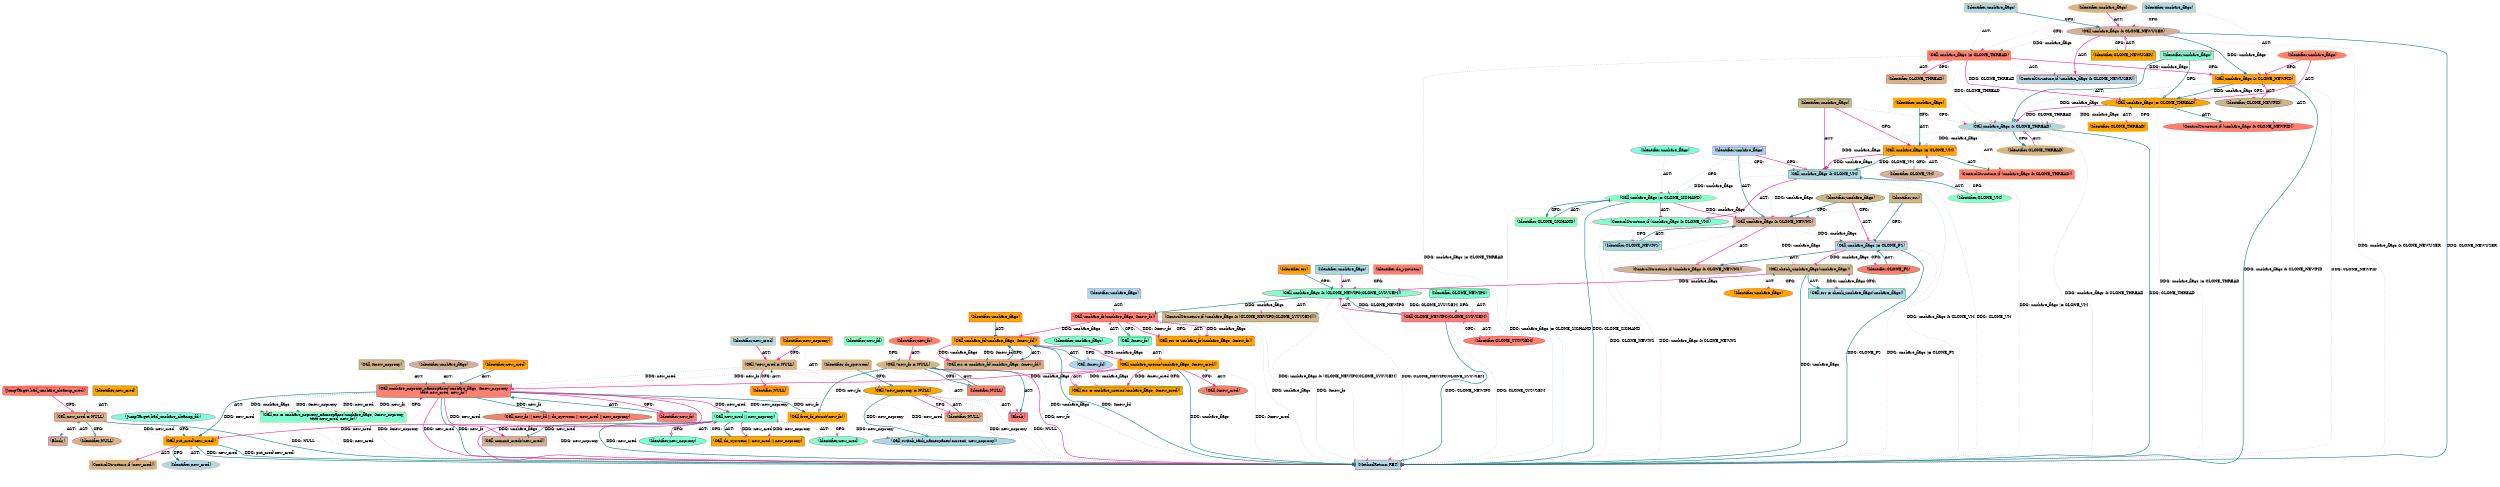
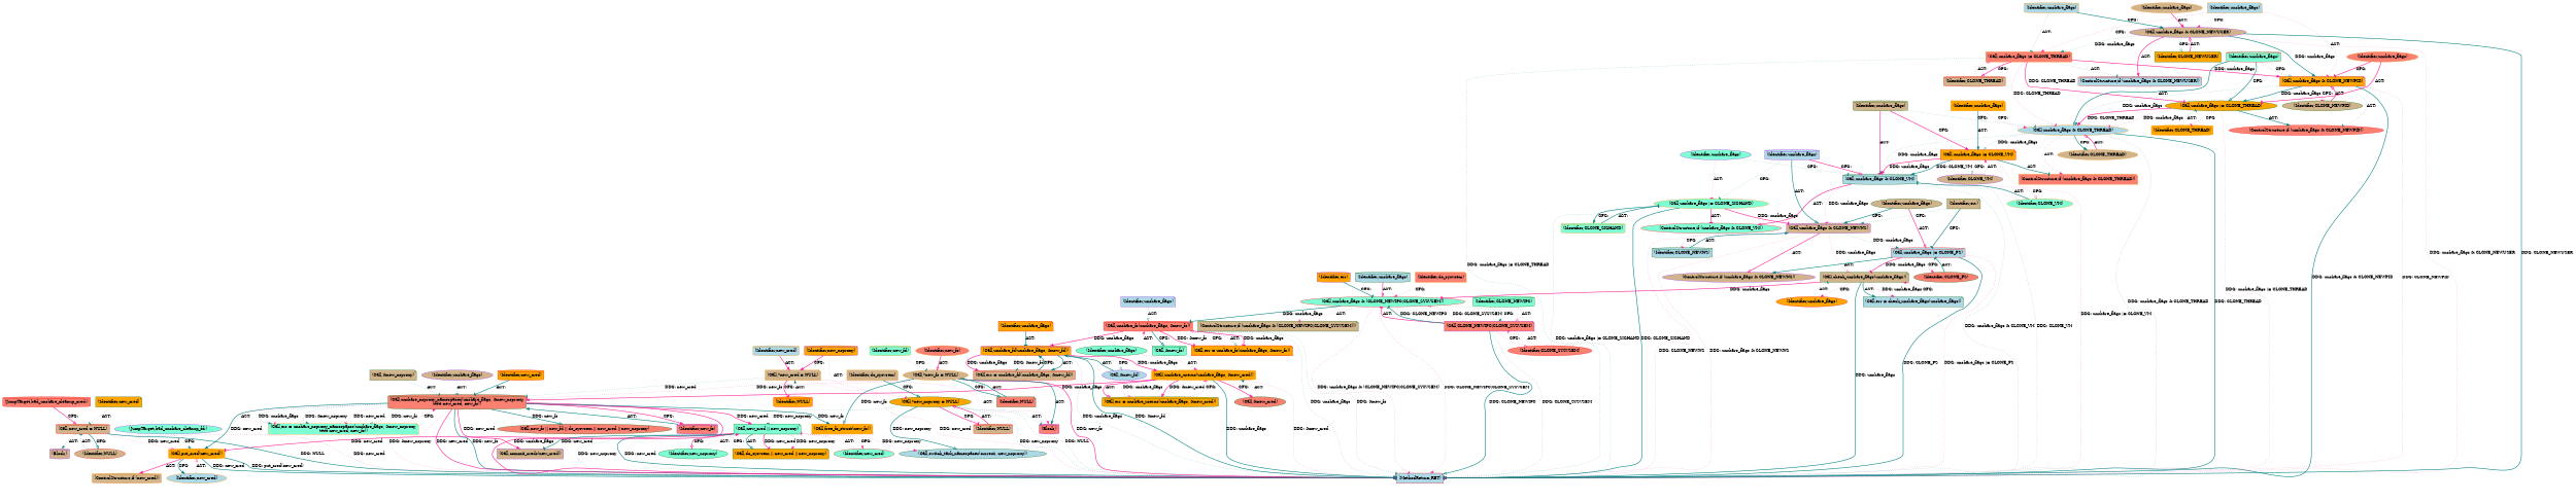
  digraph {
    node [color=darkgreen fillcolor=tan shape=cylinder style=filled]
    edge [arrowhead=tee color=deeppink style=dotted]
    n1 [color=darkorange fillcolor=orange label="(Call,put_cred(new_cred))"]
    n2 [color=red fillcolor=lightblue label="(MethodReturn,RET)" shape=note]
    n3 [color=darkorange label="(ControlStructure,if (new_cred))"]
    n4 [color=darkorange fillcolor=lightblue label="(Identifier,new_cred)" shape=ellipse]
    n5 [fillcolor=aquamarine label="(Call,new_cred || new_nsproxy)" shape=note]
    n6 [color=red fillcolor=aquamarine label="(Identifier,new_cred)" shape=ellipse]
    n7 [fillcolor=aquamarine label="(Identifier,new_nsproxy)" shape=ellipse]
    n8 [color=purple label="(Call,commit_creds(new_cred))" shape=note]
    n9 [fillcolor=lightblue label="(Call,switch_task_namespaces(current, new_nsproxy))" shape=ellipse]
    n10 [fillcolor=orange label="(Call,do_sysvsem || new_cred || new_nsproxy)" shape=note]
    n11 [fillcolor=salmon label="(Call,unshare_nsproxy_namespaces(unshare_flags, &new_nsproxy,\n\t\t\t\t\t new_cred, new_fs))"]
    n12 [fillcolor=salmon label="(Call,new_fs || new_fd || do_sysvsem || new_cred || new_nsproxy)" shape=ellipse]
    n13 [color=darkorange fillcolor=aquamarine label="(Call,err = unshare_nsproxy_namespaces(unshare_flags, &new_nsproxy,\n\t\t\t\t\t new_cred, new_fs))" shape=note]
    n14 [color=purple fillcolor=salmon label="(Identifier,new_fs)"]
    n15 [color=darkorange fillcolor=orange label="(Call,free_fs_struct(new_fs))" shape=note]
    n16 [color=darkorange fillcolor=orange label="(Call,unshare_userns(unshare_flags, &new_cred))"]
    n17 [fillcolor=salmon label="(Call,&new_cred)" shape=ellipse]
    n18 [fillcolor=orange label="(Call,err = unshare_userns(unshare_flags, &new_cred))"]
    n19 [color=purple fillcolor=orange label="(Call,unshare_fd(unshare_flags, &new_fd))"]
    n20 [color=red label="(Call,err = unshare_fd(unshare_flags, &new_fd))"]
    n21 [color=purple fillcolor=lightblue label="(Call,&new_fd)" shape=ellipse]
    n22 [color=red fillcolor=salmon label="(Call,unshare_fs(unshare_flags, &new_fs))"]
    n23 [fillcolor=aquamarine label="(Call,&new_fs)"]
    n24 [color=red fillcolor=orange label="(Call,err = unshare_fs(unshare_flags, &new_fs))" shape=note]
    n25 [color=red fillcolor=aquamarine label="(Call,unshare_flags & (CLONE_NEWIPC|CLONE_SYSVSEM))" shape=ellipse]
    n26 [color=purple fillcolor=salmon label="(Call,CLONE_NEWIPC|CLONE_SYSVSEM)" shape=note]
    n27 [label="(ControlStructure,if (unshare_flags & (CLONE_NEWIPC|CLONE_SYSVSEM)))" shape=note]
    n28 [color=red fillcolor=salmon label="(Identifier,CLONE_SYSVSEM)" shape=ellipse]
    n29 [label="(Call,check_unshare_flags(unshare_flags))" shape=note]
    n30 [fillcolor=lightblue label="(Call,err = check_unshare_flags(unshare_flags))" shape=note]
    n31 [color=red fillcolor=orange label="(Identifier,unshare_flags)" shape=ellipse]
    n32 [color=red fillcolor=lightblue label="(Call,unshare_flags |= CLONE_FS)"]
    n33 [fillcolor=salmon label="(Identifier,CLONE_FS)" shape=ellipse]
    n34 [color=purple label="(ControlStructure,if (unshare_flags & CLONE_NEWNS))" shape=ellipse]
    n35 [color=purple label="(Call,unshare_flags & CLONE_NEWNS)"]
    n36 [fillcolor=lightblue label="(Identifier,CLONE_NEWNS)"]
    n37 [fillcolor=lightblue label="(Call,unshare_flags & CLONE_VM)"]
    n38 [color=darkorange fillcolor=aquamarine label="(Call,unshare_flags |= CLONE_SIGHAND)" shape=ellipse]
    n39 [color=red fillcolor=aquamarine label="(ControlStructure,if (unshare_flags & CLONE_VM))" shape=ellipse]
    n40 [color=darkorange fillcolor=aquamarine label="(Identifier,CLONE_VM)" shape=ellipse]
    n41 [color=darkorange fillcolor=aquamarine label="(Identifier,CLONE_SIGHAND)"]
    n42 [color=darkorange fillcolor=lightblue label="(Call,unshare_flags & CLONE_THREAD)" shape=ellipse]
    n43 [color=red fillcolor=orange label="(Call,unshare_flags |= CLONE_VM)" shape=note]
    n44 [color=darkorange label="(Identifier,CLONE_THREAD)" shape=ellipse]
    n45 [color=darkorange fillcolor=salmon label="(ControlStructure,if (unshare_flags & CLONE_THREAD))" shape=note]
    n46 [color=purple label="(Identifier,CLONE_VM)" shape=ellipse]
    n47 [fillcolor=orange label="(Call,unshare_flags |= CLONE_THREAD)" shape=ellipse]
    n48 [color=red fillcolor=salmon label="(ControlStructure,if (unshare_flags & CLONE_NEWPID))" shape=ellipse]
    n49 [color=darkorange fillcolor=orange label="(Identifier,CLONE_THREAD)"]
    n50 [color=purple fillcolor=orange label="(Call,unshare_flags & CLONE_NEWPID)" shape=note]
    n51 [label="(Identifier,CLONE_NEWPID)" shape=ellipse]
    n52 [color=darkorange fillcolor=salmon label="(Call,unshare_flags |= CLONE_THREAD)" shape=note]
    n53 [color=red label="(Identifier,CLONE_THREAD)"]
    n54 [color=red fillcolor=lightblue label="(ControlStructure,if (unshare_flags & CLONE_NEWUSER))"]
    n55 [color=purple label="(Call,unshare_flags & CLONE_NEWUSER)" shape=ellipse]
    n56 [fillcolor=orange label="(Identifier,CLONE_NEWUSER)" shape=note]
    n57 [color=darkorange label="(Call,*new_cred = NULL)" shape=note]
    n58 [color=purple fillcolor=salmon label="(Block,)"]
    n59 [color=red fillcolor=orange label="(Identifier,NULL)"]
    n60 [color=darkorange label="(Call,*new_fs = NULL)" shape=ellipse]
    n61 [fillcolor=salmon label="(Identifier,NULL)" shape=note]
    n62 [fillcolor=orange label="(Call,*new_nsproxy = NULL)" shape=ellipse]
    n63 [color=red label="(Identifier,NULL)"]
    n64 [color=red label="(Call,new_cred = NULL)"]
    n65 [color=purple label="(Block,)"]
    n66 [color=red label="(Identifier,NULL)" shape=ellipse]
    n67 [fillcolor=lightblue label="(Identifier,unshare_flags)"]
    n68 [color=purple fillcolor=aquamarine label="(JumpTarget,bad_unshare_cleanup_fd:)" shape=ellipse]
    n69 [color=darkorange fillcolor=orange label="(Identifier,unshare_flags)" shape=note]
    n70 [label="(Identifier,unshare_flags)" shape=ellipse]
    n71 [color=darkorange fillcolor=lightblue label="(Identifier,unshare_flags)" shape=note]
    n72 [color=purple label="(Identifier,unshare_flags)" shape=ellipse]
    n73 [color=purple fillcolor=lightblue label="(Identifier,unshare_flags)"]
    n74 [color=darkorange fillcolor=aquamarine label="(Identifier,new_fd)"]
    n75 [fillcolor=aquamarine label="(Identifier,CLONE_NEWIPC)"]
    n76 [color=darkorange fillcolor=lightblue label="(Identifier,unshare_flags)"]
    n77 [color=purple fillcolor=aquamarine label="(Identifier,unshare_flags)" shape=ellipse]
    n78 [color=purple fillcolor=orange label="(Identifier,new_nsproxy)"]
    n79 [color=darkorange fillcolor=salmon label="(Identifier,do_sysvsem)" shape=note]
    n80 [color=red fillcolor=orange label="(Identifier,new_cred)"]
    n81 [color=red fillcolor=aquamarine label="(Identifier,unshare_flags)"]
    n82 [color=red fillcolor=orange label="(Identifier,unshare_flags)" shape=note]
    n83 [color=darkorange fillcolor=salmon label="(Identifier,new_fs)" shape=ellipse]
    n84 [color=purple fillcolor=orange label="(Identifier,err)"]
    n85 [color=darkorange label="(Identifier,unshare_flags)" shape=ellipse]
    n86 [color=red fillcolor=salmon label="(JumpTarget,bad_unshare_cleanup_cred:)"]
    n87 [fillcolor=orange label="(Identifier,new_cred)" shape=note]
    n88 [color=darkorange fillcolor=salmon label="(Identifier,unshare_flags)" shape=ellipse]
    n89 [color=purple fillcolor=lightblue label="(Identifier,unshare_flags)" shape=note]
    n90 [color=darkorange label="(Identifier,do_sysvsem)" shape=note]
    n91 [color=darkorange fillcolor=lightblue label="(Identifier,new_cred)"]
    n92 [label="(Identifier,unshare_flags)"]
    n93 [fillcolor=aquamarine label="(Identifier,unshare_flags)" shape=ellipse]
    n94 [label="(Call,&new_nsproxy)" shape=note]
    n95 [label="(Identifier,err)" shape=note]
    n1 -> n2 [color=teal label="DDG: put_cred(new_cred)" style=bold]
    n1 -> n2 [color=teal label="DDG: new_cred" style=bold]
    n1 -> n3 [arrowhead=normal label="AST: " style=bold]
    n1 -> n4 [arrowhead=normal color=teal label="CFG: " style=bold]
    n4 -> n1 [arrowhead=onormal label="AST: "]
    n5 -> n1 [label="DDG: new_cred" style=bold]
    n5 -> n2 [color=teal label="DDG: new_cred" style=bold]
    n5 -> n2 [color=teal label="DDG: new_nsproxy"]
    n5 -> n6 [arrowhead=normal label="CFG: "]
    n5 -> n7 [arrowhead=onormal label="CFG: " style=bold]
    n5 -> n8 [color=teal label="DDG: new_cred" style=bold]
    n5 -> n9 [arrowhead=normal label="DDG: new_nsproxy"]
    n5 -> n10 [arrowhead=onormal color=teal label="AST: " style=bold]
    n5 -> n10 [label="DDG: new_cred" style=bold]
    n5 -> n10 [arrowhead=normal label="DDG: new_nsproxy"]
    n6 -> n5 [label="AST: "]
    n7 -> n5 [arrowhead=normal label="AST: "]
    n10 -> n5 [arrowhead=onormal label="CFG: "]
    n11 -> n1 [arrowhead=normal color=teal label="DDG: new_cred" style=bold]
    n11 -> n2 [color=teal label="DDG: new_fs" style=bold]
    n11 -> n2 [arrowhead=normal label="DDG: unshare_flags" style=bold]
    n11 -> n2 [arrowhead=onormal label="DDG: &new_nsproxy"]
    n11 -> n2 [label="DDG: new_cred" style=bold]
    n11 -> n5 [arrowhead=normal label="DDG: new_cred" style=bold]
    n11 -> n8 [arrowhead=normal label="DDG: new_cred" style=bold]
    n11 -> n12 [arrowhead=onormal color=teal label="DDG: new_fs" style=bold]
    n11 -> n13 [label="AST: "]
    n11 -> n13 [arrowhead=normal color=teal label="DDG: unshare_flags"]
    n11 -> n13 [arrowhead=normal color=teal label="DDG: &new_nsproxy"]
    n11 -> n13 [label="DDG: new_cred"]
    n11 -> n13 [arrowhead=onormal color=teal label="DDG: new_fs"]
    n11 -> n14 [arrowhead=normal label="CFG: " style=bold]
    n11 -> n15 [arrowhead=normal color=teal label="DDG: new_fs" style=bold]
    n13 -> n11 [arrowhead=normal label="CFG: "]
    n14 -> n11 [arrowhead=normal color=teal label="AST: " style=bold]
    n16 -> n2 [label="DDG: &new_cred"]
    n16 -> n2 [color=teal label="DDG: unshare_flags" style=bold]
    n16 -> n11 [arrowhead=normal label="DDG: unshare_flags" style=bold]
    n16 -> n17 [arrowhead=normal label="CFG: " style=bold]
    n16 -> n18 [arrowhead=onormal label="AST: " style=bold]
    n16 -> n18 [arrowhead=onormal label="DDG: unshare_flags"]
    n16 -> n18 [arrowhead=normal label="DDG: &new_cred" style=bold]
    n17 -> n16 [arrowhead=normal color=teal label="AST: "]
    n18 -> n16 [label="CFG: "]
    n19 -> n2 [arrowhead=onormal color=teal label="DDG: &new_fd" style=bold]
    n19 -> n2 [arrowhead=onormal color=teal label="DDG: unshare_flags"]
    n19 -> n16 [arrowhead=normal label="DDG: unshare_flags" style=bold]
    n19 -> n20 [arrowhead=normal color=teal label="AST: " style=bold]
    n19 -> n20 [arrowhead=normal label="DDG: unshare_flags" style=bold]
    n19 -> n20 [color=teal label="DDG: &new_fd"]
    n19 -> n21 [arrowhead=onormal color=teal label="CFG: "]
    n20 -> n19 [arrowhead=normal color=teal label="CFG: " style=bold]
    n21 -> n19 [arrowhead=normal color=teal label="AST: " style=bold]
    n22 -> n2 [arrowhead=normal color=teal label="DDG: unshare_flags"]
    n22 -> n2 [color=teal label="DDG: &new_fs"]
    n22 -> n19 [arrowhead=normal label="DDG: unshare_flags" style=bold]
    n22 -> n23 [arrowhead=onormal color=teal label="CFG: " style=bold]
    n22 -> n24 [arrowhead=onormal color=teal label="AST: "]
    n22 -> n24 [label="DDG: unshare_flags" style=bold]
    n22 -> n24 [label="DDG: &new_fs" style=bold]
    n23 -> n22 [arrowhead=normal label="AST: "]
    n24 -> n22 [arrowhead=onormal label="CFG: "]
    n25 -> n2 [label="DDG: unshare_flags & (CLONE_NEWIPC|CLONE_SYSVSEM)"]
    n25 -> n2 [arrowhead=normal label="DDG: CLONE_NEWIPC|CLONE_SYSVSEM"]
    n25 -> n22 [color=teal label="DDG: unshare_flags" style=bold]
    n25 -> n26 [arrowhead=normal color=teal label="CFG: "]
    n25 -> n27 [label="AST: "]
    n26 -> n2 [arrowhead=onormal color=teal label="DDG: CLONE_NEWIPC" style=bold]
    n26 -> n2 [color=teal label="DDG: CLONE_SYSVSEM"]
    n26 -> n25 [label="AST: " style=bold]
    n26 -> n25 [color=teal label="DDG: CLONE_NEWIPC" style=bold]
    n26 -> n25 [arrowhead=onormal label="DDG: CLONE_SYSVSEM"]
    n26 -> n28 [arrowhead=onormal label="CFG: "]
    n28 -> n26 [label="AST: "]
    n29 -> n2 [arrowhead=onormal color=teal label="DDG: unshare_flags" style=bold]
    n29 -> n25 [label="DDG: unshare_flags" style=bold]
    n29 -> n30 [arrowhead=normal color=teal label="AST: " style=bold]
    n29 -> n30 [arrowhead=normal label="DDG: unshare_flags"]
    n29 -> n31 [arrowhead=normal label="CFG: "]
    n30 -> n29 [arrowhead=normal label="CFG: "]
    n31 -> n29 [color=teal label="AST: "]
    n32 -> n2 [label="DDG: unshare_flags |= CLONE_FS"]
    n32 -> n2 [color=teal label="DDG: CLONE_FS" style=bold]
    n32 -> n29 [label="DDG: unshare_flags" style=bold]
    n32 -> n33 [arrowhead=normal label="CFG: "]
    n32 -> n34 [arrowhead=normal color=teal label="AST: " style=bold]
    n33 -> n32 [color=teal label="AST: " style=bold]
    n35 -> n2 [arrowhead=normal label="DDG: CLONE_NEWNS"]
    n35 -> n2 [arrowhead=normal label="DDG: unshare_flags & CLONE_NEWNS"]
    n35 -> n29 [arrowhead=onormal label="DDG: unshare_flags"]
    n35 -> n32 [arrowhead=normal color=teal label="DDG: unshare_flags"]
    n35 -> n34 [arrowhead=onormal label="AST: " style=bold]
    n35 -> n36 [label="CFG: "]
    n36 -> n35 [arrowhead=normal color=teal label="AST: " style=bold]
    n37 -> n2 [arrowhead=onormal color=teal label="DDG: CLONE_VM"]
    n37 -> n2 [color=teal label="DDG: unshare_flags & CLONE_VM"]
    n37 -> n35 [label="DDG: unshare_flags"]
-   n37 -> n38 [arrowhead=onormal color=teal label="DDG: unshare_flags"]
    n37 -> n39 [arrowhead=onormal label="AST: " style=bold]
    n37 -> n40 [arrowhead=onormal label="CFG: "]
    n38 -> n2 [arrowhead=normal color=teal label="DDG: CLONE_SIGHAND" style=bold]
    n38 -> n2 [arrowhead=normal color=teal label="DDG: unshare_flags |= CLONE_SIGHAND"]
    n38 -> n35 [label="DDG: unshare_flags" style=bold]
    n38 -> n39 [label="AST: " style=bold]
    n38 -> n41 [arrowhead=normal color=teal label="CFG: " style=bold]
    n40 -> n37 [color=teal label="AST: " style=bold]
    n41 -> n38 [color=teal label="AST: " style=bold]
    n42 -> n2 [color=teal label="DDG: unshare_flags & CLONE_THREAD"]
    n42 -> n2 [arrowhead=onormal color=teal label="DDG: CLONE_THREAD" style=bold]
    n42 -> n37 [arrowhead=normal color=teal label="DDG: unshare_flags"]
    n42 -> n43 [arrowhead=onormal color=teal label="DDG: unshare_flags"]
    n42 -> n44 [arrowhead=normal color=teal label="CFG: " style=bold]
    n42 -> n45 [arrowhead=normal label="AST: "]
    n43 -> n2 [label="DDG: unshare_flags |= CLONE_VM"]
    n43 -> n37 [arrowhead=normal label="DDG: unshare_flags" style=bold]
    n43 -> n37 [arrowhead=normal color=teal label="DDG: CLONE_VM" style=bold]
    n43 -> n45 [color=teal label="AST: " style=bold]
    n43 -> n46 [arrowhead=onormal color=teal label="CFG: "]
    n44 -> n42 [arrowhead=onormal label="AST: " style=bold]
    n46 -> n43 [arrowhead=normal label="AST: "]
    n47 -> n2 [arrowhead=onormal label="DDG: unshare_flags |= CLONE_THREAD"]
    n47 -> n42 [label="DDG: unshare_flags"]
    n47 -> n42 [arrowhead=normal label="DDG: CLONE_THREAD" style=bold]
    n47 -> n48 [arrowhead=normal color=teal label="AST: " style=bold]
    n47 -> n49 [label="CFG: "]
    n49 -> n47 [color=teal label="AST: "]
    n50 -> n2 [color=teal label="DDG: unshare_flags & CLONE_NEWPID" style=bold]
    n50 -> n2 [label="DDG: CLONE_NEWPID"]
    n50 -> n42 [arrowhead=normal color=teal label="DDG: unshare_flags"]
    n50 -> n47 [arrowhead=normal color=teal label="DDG: unshare_flags" style=bold]
    n50 -> n48 [color=teal label="AST: "]
    n50 -> n51 [label="CFG: "]
    n51 -> n50 [arrowhead=onormal label="AST: " style=bold]
    n52 -> n2 [color=teal label="DDG: unshare_flags |= CLONE_THREAD"]
    n52 -> n42 [label="DDG: CLONE_THREAD"]
    n52 -> n47 [label="DDG: CLONE_THREAD" style=bold]
    n52 -> n50 [arrowhead=normal label="DDG: unshare_flags" style=bold]
    n52 -> n53 [arrowhead=onormal label="CFG: " style=bold]
    n52 -> n54 [color=teal label="AST: "]
    n53 -> n52 [arrowhead=onormal label="AST: "]
    n55 -> n2 [color=teal label="DDG: CLONE_NEWUSER" style=bold]
    n55 -> n2 [arrowhead=onormal label="DDG: unshare_flags & CLONE_NEWUSER"]
    n55 -> n50 [arrowhead=normal color=teal label="DDG: unshare_flags" style=bold]
    n55 -> n52 [arrowhead=normal color=teal label="DDG: unshare_flags"]
    n55 -> n54 [arrowhead=normal label="AST: " style=bold]
    n55 -> n56 [arrowhead=onormal color=teal label="CFG: "]
    n56 -> n55 [arrowhead=onormal label="AST: " style=bold]
    n57 -> n2 [arrowhead=normal label="DDG: new_cred"]
    n57 -> n11 [color=teal label="DDG: new_cred"]
    n57 -> n58 [arrowhead=normal label="AST: "]
    n57 -> n59 [label="CFG: " style=bold]
    n59 -> n57 [arrowhead=normal color=teal label="AST: "]
    n60 -> n2 [arrowhead=normal label="DDG: new_fs" style=bold]
    n60 -> n11 [label="DDG: new_fs"]
    n60 -> n15 [arrowhead=onormal color=teal label="DDG: new_fs" style=bold]
    n60 -> n58 [arrowhead=normal color=teal label="AST: " style=bold]
    n60 -> n61 [arrowhead=onormal color=teal label="CFG: " style=bold]
    n61 -> n60 [arrowhead=onormal color=teal label="AST: " style=bold]
    n62 -> n2 [color=teal label="DDG: NULL"]
    n62 -> n2 [arrowhead=normal color=teal label="DDG: new_nsproxy"]
    n62 -> n5 [color=teal label="DDG: new_nsproxy"]
    n62 -> n9 [arrowhead=onormal color=teal label="DDG: new_nsproxy" style=bold]
    n62 -> n58 [color=teal label="AST: "]
    n62 -> n63 [label="CFG: " style=bold]
    n63 -> n62 [arrowhead=onormal label="AST: " style=bold]
    n64 -> n1 [arrowhead=onormal label="DDG: new_cred"]
    n64 -> n2 [arrowhead=onormal label="DDG: new_cred"]
    n64 -> n2 [arrowhead=onormal color=teal label="DDG: NULL" style=bold]
    n64 -> n65 [arrowhead=normal color=teal label="AST: "]
    n64 -> n66 [arrowhead=onormal color=teal label="CFG: " style=bold]
    n66 -> n64 [color=teal label="AST: "]
    n67 -> n25 [arrowhead=onormal label="AST: " style=bold]
    n68 -> n1 [arrowhead=normal color=teal label="CFG: "]
    n69 -> n42 [arrowhead=normal label="CFG: "]
    n69 -> n43 [arrowhead=normal color=teal label="AST: " style=bold]
    n70 -> n32 [arrowhead=onormal label="AST: " style=bold]
    n70 -> n35 [arrowhead=normal color=teal label="CFG: " style=bold]
    n71 -> n50 [label="AST: "]
    n71 -> n52 [arrowhead=normal label="CFG: "]
    n71 -> n55 [arrowhead=normal label="CFG: "]
    n72 -> n11 [color=teal label="AST: "]
    n73 -> n35 [arrowhead=onormal color=teal label="AST: " style=bold]
    n73 -> n37 [arrowhead=onormal label="CFG: " style=bold]
    n73 -> n38 [color=teal label="CFG: "]
    n74 -> n60 [color=teal label="CFG: "]
    n75 -> n26 [arrowhead=onormal label="AST: "]
    n76 -> n52 [color=teal label="AST: "]
    n76 -> n55 [arrowhead=normal color=teal label="CFG: " style=bold]
    n77 -> n37 [color=teal label="CFG: "]
    n77 -> n38 [label="AST: "]
    n78 -> n57 [arrowhead=normal label="CFG: " style=bold]
    n78 -> n62 [label="AST: "]
    n79 -> n25 [arrowhead=normal label="CFG: "]
    n80 -> n11 [color=teal label="AST: " style=bold]
    n81 -> n42 [arrowhead=onormal color=teal label="AST: " style=bold]
    n81 -> n47 [arrowhead=onormal color=teal label="CFG: " style=bold]
    n81 -> n50 [arrowhead=onormal color=teal label="CFG: "]
    n82 -> n19 [color=teal label="AST: " style=bold]
    n83 -> n60 [arrowhead=onormal label="AST: " style=bold]
    n84 -> n25 [color=teal label="CFG: " style=bold]
    n85 -> n55 [arrowhead=normal label="AST: " style=bold]
    n86 -> n64 [arrowhead=onormal label="CFG: " style=bold]
    n87 -> n64 [color=teal label="AST: "]
    n88 -> n47 [label="AST: " style=bold]
    n88 -> n50 [label="CFG: " style=bold]
    n89 -> n22 [arrowhead=onormal color=teal label="AST: "]
    n90 -> n62 [arrowhead=onormal color=teal label="CFG: " style=bold]
    n91 -> n57 [arrowhead=normal label="AST: " style=bold]
    n92 -> n37 [label="AST: " style=bold]
    n92 -> n42 [color=teal label="CFG: "]
    n92 -> n43 [arrowhead=normal label="CFG: " style=bold]
    n93 -> n16 [arrowhead=normal label="AST: "]
    n94 -> n11 [color=teal label="AST: "]
    n95 -> n32 [color=teal label="CFG: " style=bold]
    n95 -> n35 [arrowhead=normal color=teal label="CFG: "]
  }
